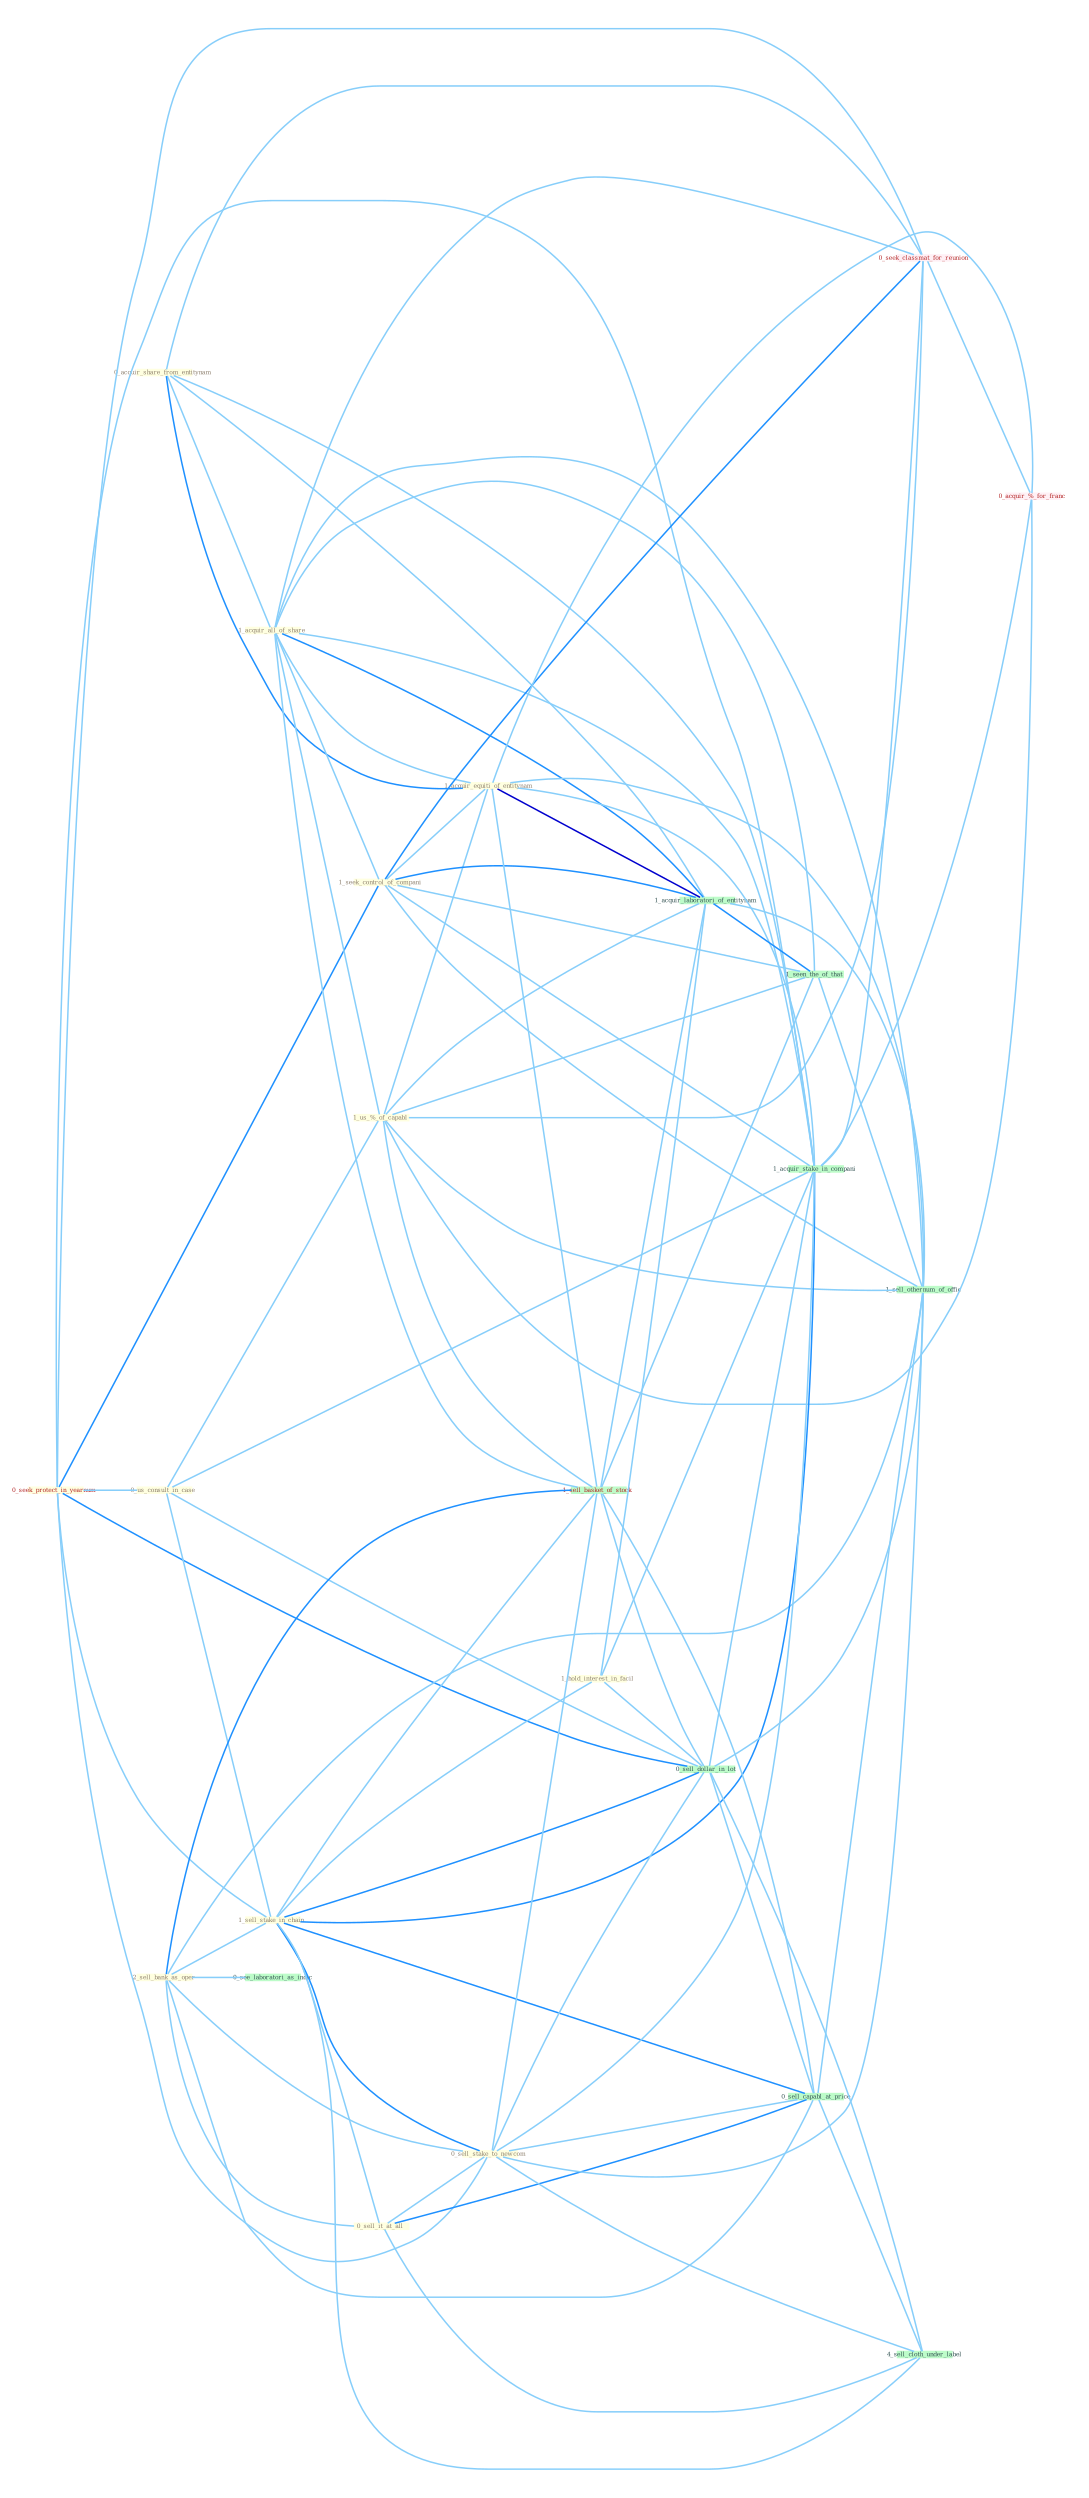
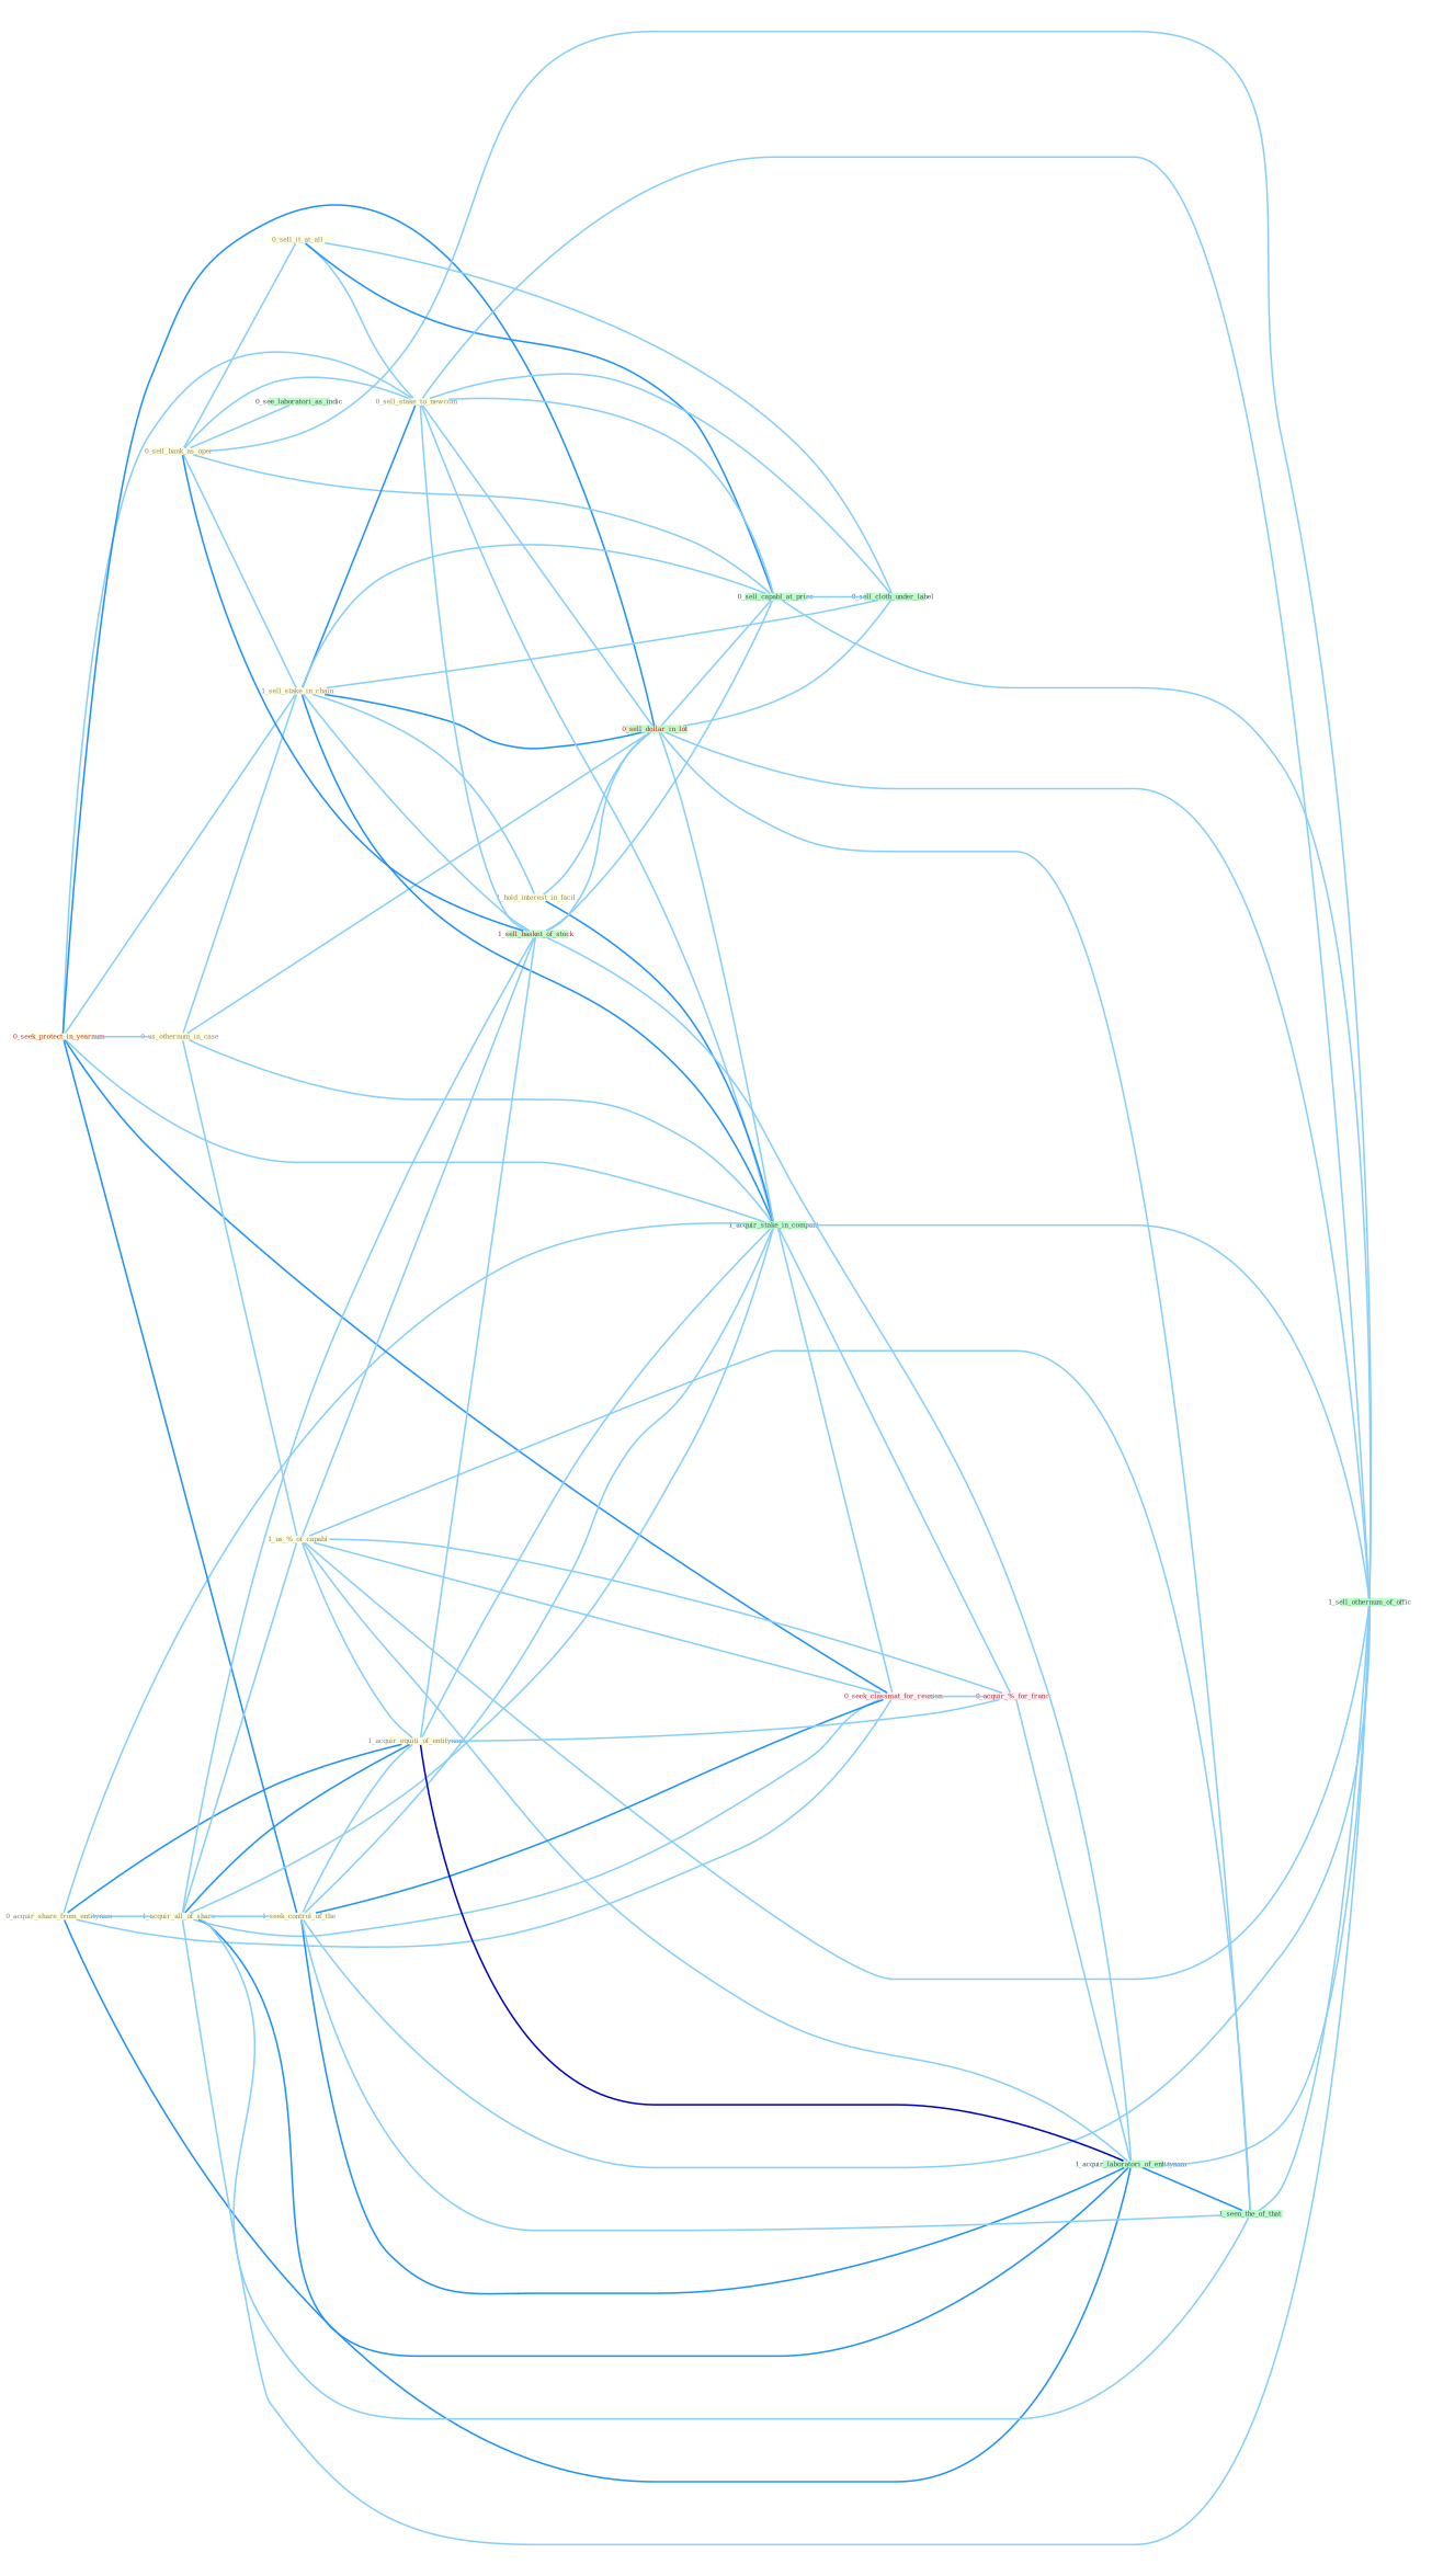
  graph {
    rankdir=LR
    node [color="#ffffe0" fixedsize=true fontcolor="#8b7d6b" fontsize=4 shape=polygon style=filled]
    edge [color="#87cefa" w=1]
    "0_acquir_share_from_entitynam " [height=.06 width=.5]
    "0_seek_protect_in_yearnum " [fontcolor="#b22222" height=.06 width=.5]
-   "0_us_consult_in_case " [height=.06 width=.5]
+   "0_us_consult_in_case " [height=.06 width=.5 label="0_us_othernum_in_case"]
    "1_acquir_all_of_share " [height=.06 width=.5]
    "1_us_%_of_capabl " [height=.06 width=.5]
-   "0_sell_bank_as_oper " [height=.06 width=.5 label="2_sell_bank_as_oper"]
-   "1_seek_control_of_compani " [height=.06 width=.5]
+   "0_sell_bank_as_oper " [height=.06 width=.5]
+   "1_seek_control_of_compani " [height=.06 width=.5 label="1_seek_control_of_the"]
    "1_sell_stake_in_chain " [height=.06 width=.5]
    "0_sell_it_at_all " [height=.06 width=.5]
    "0_sell_stake_to_newcom " [height=.06 width=.5]
    "1_acquir_equiti_of_entitynam " [height=.06 width=.5]
    "1_hold_interest_in_facil " [height=.06 width=.5]
    "0_seek_classmat_for_reunion " [color="#fff0f5" fontcolor="#b22222" height=.06 width=.5]
    "0_acquir_%_for_franc " [color="#fff0f5" fontcolor="#b22222" height=.06 width=.5]
    "1_acquir_stake_in_compani " [color="#BDFCC9" fontcolor="#2f4f4f" height=.06 width=.5]
    "1_acquir_laboratori_of_entitynam " [color="#BDFCC9" fontcolor="#2f4f4f" height=.06 width=.5]
-   "0_sell_dollar_in_lot " [color="#BDFCC9" fontcolor="#2f4f4f" height=.06 width=.5]
+   "0_sell_dollar_in_lot " [color="#BDFCC9" fontcolor="#b22222" height=.06 width=.5]
    "1_sell_basket_of_stock " [color="#BDFCC9" fontcolor="#b22222" height=.06 width=.5]
    "1_seen_the_of_that " [color="#BDFCC9" fontcolor="#2f4f4f" height=.06 width=.5]
    "1_sell_othernum_of_offic " [color="#BDFCC9" fontcolor="#2f4f4f" height=.06 width=.5]
    n21 [color="#BDFCC9" fontcolor="#2f4f4f" height=.06 label="0_see_laboratori_as_indic" width=.5]
    n22 [color="#BDFCC9" fontcolor="#2f4f4f" height=.06 label="0_sell_capabl_at_price" width=.5]
-   "0_sell_cloth_under_label " [color="#BDFCC9" fontcolor="#2f4f4f" height=.06 width=.5 label="4_sell_cloth_under_label"]
+   "0_sell_cloth_under_label " [color="#BDFCC9" fontcolor="#2f4f4f" height=.06 width=.5]
    subgraph sub_1 {
      "0_acquir_share_from_entitynam "
      "0_seek_protect_in_yearnum "
      "0_us_consult_in_case "
      "1_acquir_all_of_share "
      "1_us_%_of_capabl "
      "0_sell_bank_as_oper "
      "1_seek_control_of_compani "
      "1_sell_stake_in_chain "
      "0_sell_it_at_all "
      "0_sell_stake_to_newcom "
      "1_acquir_equiti_of_entitynam "
      "1_hold_interest_in_facil "
    }
    subgraph sub_2 {
      "0_seek_classmat_for_reunion "
      "0_acquir_%_for_franc "
    }
    "0_acquir_share_from_entitynam " -- "1_acquir_all_of_share "
    "0_acquir_share_from_entitynam " -- "1_acquir_equiti_of_entitynam " [color="#1e90ff" w=2]
    "0_acquir_share_from_entitynam " -- "0_seek_classmat_for_reunion "
    "0_acquir_share_from_entitynam " -- "1_acquir_stake_in_compani "
-   "0_acquir_share_from_entitynam " -- "1_acquir_laboratori_of_entitynam " [w=2]
+   "0_acquir_share_from_entitynam " -- "1_acquir_laboratori_of_entitynam " [color="#1e90ff" w=2]
    "0_seek_protect_in_yearnum " -- "0_us_consult_in_case "
    "0_seek_protect_in_yearnum " -- "1_seek_control_of_compani " [color="#1e90ff"]
    "0_seek_protect_in_yearnum " -- "1_sell_stake_in_chain "
    "0_seek_protect_in_yearnum " -- "0_sell_stake_to_newcom "
-   "0_seek_protect_in_yearnum " -- "0_seek_classmat_for_reunion "
+   "0_seek_protect_in_yearnum " -- "0_seek_classmat_for_reunion " [color="#1e90ff"]
    "0_seek_protect_in_yearnum " -- "1_acquir_stake_in_compani "
    "0_seek_protect_in_yearnum " -- "0_sell_dollar_in_lot " [color="#1e90ff"]
    "0_us_consult_in_case " -- "1_us_%_of_capabl "
    "0_us_consult_in_case " -- "1_sell_stake_in_chain "
    "0_us_consult_in_case " -- "1_acquir_stake_in_compani "
    "0_us_consult_in_case " -- "0_sell_dollar_in_lot "
    "1_acquir_all_of_share " -- "1_us_%_of_capabl "
    "1_acquir_all_of_share " -- "1_seek_control_of_compani "
-   "1_acquir_all_of_share " -- "1_acquir_equiti_of_entitynam " [w=2]
+   "1_acquir_all_of_share " -- "1_acquir_equiti_of_entitynam " [color="#1e90ff" w=2]
    "1_acquir_all_of_share " -- "0_seek_classmat_for_reunion "
    "1_acquir_all_of_share " -- "1_acquir_stake_in_compani "
    "1_acquir_all_of_share " -- "1_acquir_laboratori_of_entitynam " [color="#1e90ff" w=2]
    "1_acquir_all_of_share " -- "1_sell_basket_of_stock "
    "1_acquir_all_of_share " -- "1_seen_the_of_that "
    "1_acquir_all_of_share " -- "1_sell_othernum_of_offic "
    "1_us_%_of_capabl " -- "1_acquir_equiti_of_entitynam "
    "1_us_%_of_capabl " -- "0_seek_classmat_for_reunion "
    "1_us_%_of_capabl " -- "0_acquir_%_for_franc "
    "1_us_%_of_capabl " -- "1_acquir_laboratori_of_entitynam "
    "1_us_%_of_capabl " -- "1_sell_basket_of_stock "
    "1_us_%_of_capabl " -- "1_seen_the_of_that "
    "1_us_%_of_capabl " -- "1_sell_othernum_of_offic "
    "0_sell_bank_as_oper " -- "1_sell_stake_in_chain "
    "0_sell_bank_as_oper " -- "0_sell_it_at_all "
    "0_sell_bank_as_oper " -- "0_sell_stake_to_newcom "
    "0_sell_bank_as_oper " -- "1_sell_basket_of_stock " [color="#1e90ff"]
    "0_sell_bank_as_oper " -- "1_sell_othernum_of_offic "
    "0_sell_bank_as_oper " -- n21
    "0_sell_bank_as_oper " -- n22
    "1_seek_control_of_compani " -- "1_acquir_equiti_of_entitynam "
    "1_seek_control_of_compani " -- "0_seek_classmat_for_reunion " [color="#1e90ff"]
    "1_seek_control_of_compani " -- "1_acquir_stake_in_compani "
    "1_seek_control_of_compani " -- "1_acquir_laboratori_of_entitynam " [color="#1e90ff"]
    "1_seek_control_of_compani " -- "1_seen_the_of_that "
    "1_seek_control_of_compani " -- "1_sell_othernum_of_offic "
-   "1_sell_stake_in_chain " -- "0_sell_it_at_all "
    "1_sell_stake_in_chain " -- "0_sell_stake_to_newcom " [color="#1e90ff" w=2]
    "1_sell_stake_in_chain " -- "1_hold_interest_in_facil "
    "1_sell_stake_in_chain " -- "1_acquir_stake_in_compani " [color="#1e90ff" w=2]
    "1_sell_stake_in_chain " -- "0_sell_dollar_in_lot " [color="#1e90ff" w=2]
    "1_sell_stake_in_chain " -- "1_sell_basket_of_stock "
-   "1_sell_stake_in_chain " -- n22 [color="#1e90ff"]
+   "1_sell_stake_in_chain " -- n22
    "1_sell_stake_in_chain " -- "0_sell_cloth_under_label "
    "0_sell_it_at_all " -- "0_sell_stake_to_newcom "
    "0_sell_it_at_all " -- n22 [color="#1e90ff" w=2]
    "0_sell_it_at_all " -- "0_sell_cloth_under_label "
    "0_sell_stake_to_newcom " -- "1_acquir_stake_in_compani "
    "0_sell_stake_to_newcom " -- "0_sell_dollar_in_lot "
    "0_sell_stake_to_newcom " -- "1_sell_basket_of_stock "
    "0_sell_stake_to_newcom " -- "1_sell_othernum_of_offic "
    "0_sell_stake_to_newcom " -- n22
    "0_sell_stake_to_newcom " -- "0_sell_cloth_under_label "
    "1_acquir_equiti_of_entitynam " -- "0_acquir_%_for_franc "
    "1_acquir_equiti_of_entitynam " -- "1_acquir_stake_in_compani "
    "1_acquir_equiti_of_entitynam " -- "1_acquir_laboratori_of_entitynam " [color="#0000cd" w=3]
    "1_acquir_equiti_of_entitynam " -- "1_sell_basket_of_stock "
-   "1_acquir_equiti_of_entitynam " -- "1_sell_othernum_of_offic "
-   "1_hold_interest_in_facil " -- "1_acquir_stake_in_compani "
+   "1_acquir_stake_in_compani " -- "1_sell_othernum_of_offic "
+   "1_hold_interest_in_facil " -- "1_acquir_stake_in_compani " [color="#1e90ff"]
    "1_hold_interest_in_facil " -- "0_sell_dollar_in_lot "
    "0_seek_classmat_for_reunion " -- "0_acquir_%_for_franc "
-   "1_hold_interest_in_facil " -- "1_acquir_laboratori_of_entitynam "
+   "0_acquir_%_for_franc " -- "1_acquir_laboratori_of_entitynam "
    "1_acquir_stake_in_compani " -- "0_seek_classmat_for_reunion "
    "1_acquir_stake_in_compani " -- "0_acquir_%_for_franc "
    "1_acquir_laboratori_of_entitynam " -- "1_seen_the_of_that " [color="#1e90ff"]
    "1_acquir_laboratori_of_entitynam " -- "1_sell_othernum_of_offic "
    "0_sell_dollar_in_lot " -- "1_acquir_stake_in_compani "
    "0_sell_dollar_in_lot " -- "1_sell_othernum_of_offic "
    "0_sell_dollar_in_lot " -- n22
    "0_sell_dollar_in_lot " -- "0_sell_cloth_under_label "
    "1_sell_basket_of_stock " -- "1_acquir_laboratori_of_entitynam "
    "1_sell_basket_of_stock " -- "0_sell_dollar_in_lot "
-   "1_sell_basket_of_stock " -- "1_seen_the_of_that "
+   "0_sell_dollar_in_lot " -- "1_seen_the_of_that "
    "1_sell_basket_of_stock " -- n22
    "1_seen_the_of_that " -- "1_sell_othernum_of_offic "
    n22 -- "1_sell_othernum_of_offic "
    n22 -- "0_sell_cloth_under_label "
  }
